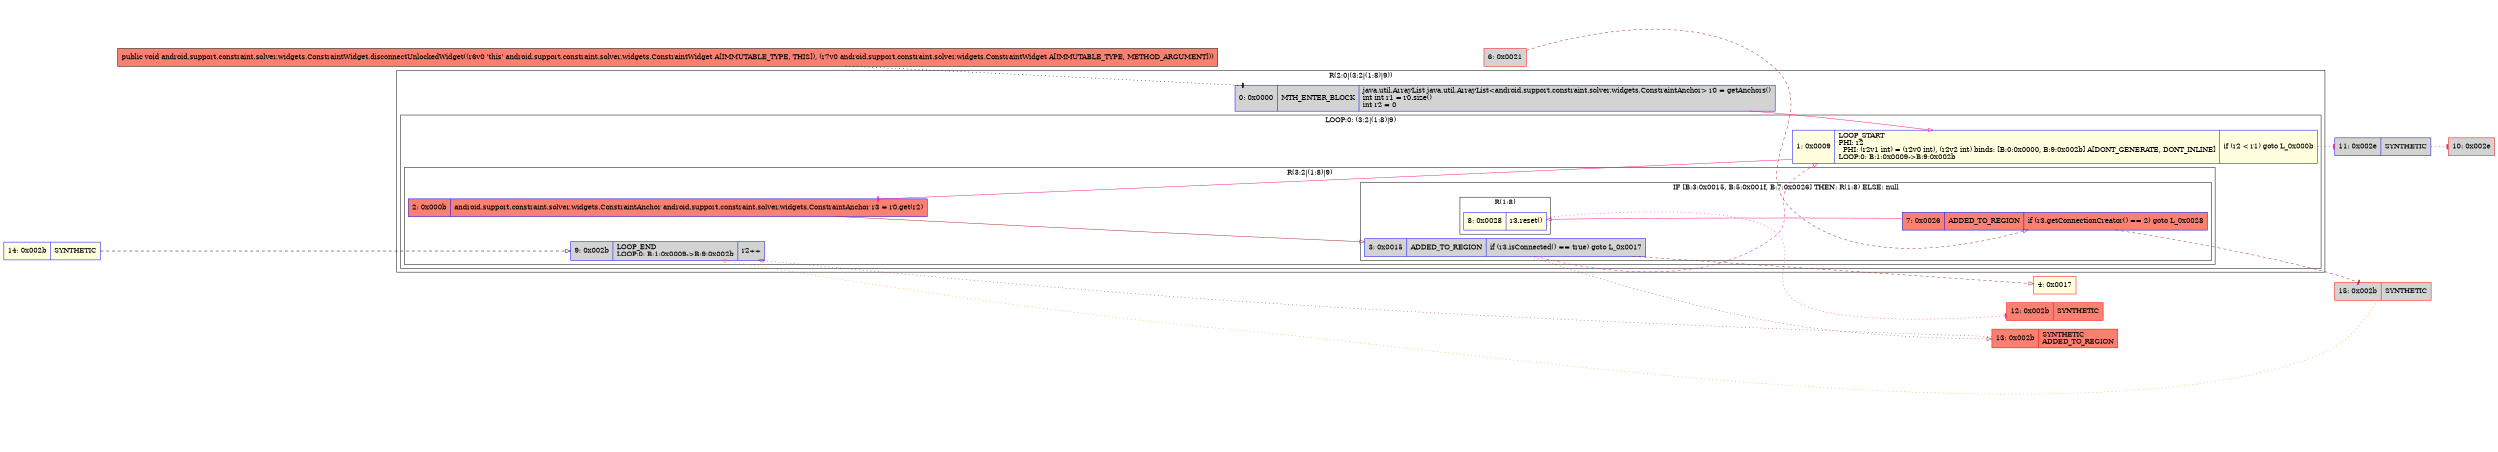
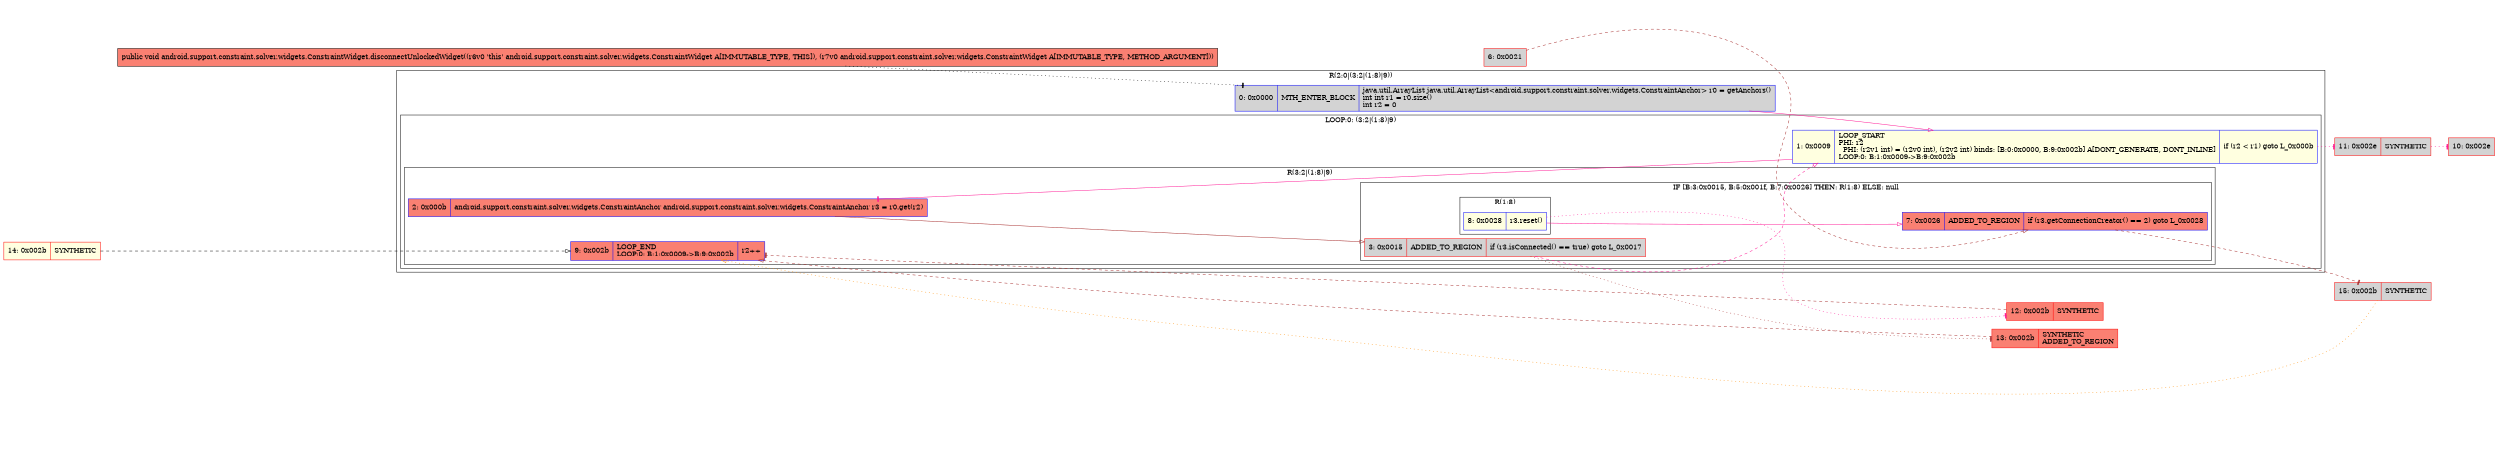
  digraph {
    rankdir=LR
    node [color=red fillcolor=lightgrey shape=record style=filled]
    edge [arrowhead=onormal color=deeppink style=dashed]
    n1 [color=blue fillcolor=lightyellow label="{8\:\ 0x0028|r3.reset()\l}"]
-   n2 [color=blue label="{3\:\ 0x0015|ADDED_TO_REGION\l|if (r3.isConnected() == true) goto L_0x0017\l}"]
+   n2 [label="{3\:\ 0x0015|ADDED_TO_REGION\l|if (r3.isConnected() == true) goto L_0x0017\l}"]
    n3 [color=blue fillcolor=salmon label="{7\:\ 0x0026|ADDED_TO_REGION\l|if (r3.getConnectionCreator() == 2) goto L_0x0028\l}"]
    n4 [color=blue fillcolor=salmon label="{2\:\ 0x000b|android.support.constraint.solver.widgets.ConstraintAnchor android.support.constraint.solver.widgets.ConstraintAnchor r3 = r0.get(r2)\l}"]
-   n5 [color=blue label="{9\:\ 0x002b|LOOP_END\lLOOP:0: B:1:0x0009\-\>B:9:0x002b\l|r2++\l}"]
+   n5 [color=blue fillcolor=salmon label="{9\:\ 0x002b|LOOP_END\lLOOP:0: B:1:0x0009\-\>B:9:0x002b\l|r2++\l}"]
    n6 [color=blue fillcolor=lightyellow label="{1\:\ 0x0009|LOOP_START\lPHI: r2 \l  PHI: (r2v1 int) = (r2v0 int), (r2v2 int) binds: [B:0:0x0000, B:9:0x002b] A[DONT_GENERATE, DONT_INLINE]\lLOOP:0: B:1:0x0009\-\>B:9:0x002b\l|if (r2 \< r1) goto L_0x000b\l}"]
    n7 [color=blue label="{0\:\ 0x0000|MTH_ENTER_BLOCK\l|java.util.ArrayList java.util.ArrayList\<android.support.constraint.solver.widgets.ConstraintAnchor\> r0 = getAnchors()\lint int r1 = r0.size()\lint r2 = 0\l}"]
    n8 [fillcolor=salmon label="{12\:\ 0x002b|SYNTHETIC\l}"]
-   n9 [fillcolor=lightyellow label="{4\:\ 0x0017}"]
    n10 [fillcolor=salmon label="{13\:\ 0x002b|SYNTHETIC\lADDED_TO_REGION\l}"]
    n11 [label="{15\:\ 0x002b|SYNTHETIC\l}"]
-   n12 [color=blue label="{11\:\ 0x002e|SYNTHETIC\l}"]
+   n12 [label="{11\:\ 0x002e|SYNTHETIC\l}"]
    n13 [label="{10\:\ 0x002e}"]
    n14 [label="{6\:\ 0x0021}"]
-   n15 [color=blue fillcolor=lightyellow label="{14\:\ 0x002b|SYNTHETIC\l}"]
+   n15 [fillcolor=lightyellow label="{14\:\ 0x002b|SYNTHETIC\l}"]
    n16 [fillcolor=salmon label="{public void android.support.constraint.solver.widgets.ConstraintWidget.disconnectUnlockedWidget((r6v0 'this' android.support.constraint.solver.widgets.ConstraintWidget A[IMMUTABLE_TYPE, THIS]), (r7v0 android.support.constraint.solver.widgets.ConstraintWidget A[IMMUTABLE_TYPE, METHOD_ARGUMENT])) }" color=""]
    subgraph cluster_1 {
      label="R(2:0|(3:2|(1:8)|9))"
      n7
      subgraph cluster_2 {
        label="LOOP:0: (3:2|(1:8)|9)"
        n6
        subgraph cluster_3 {
          label="R(3:2|(1:8)|9)"
          n4
          n5
          subgraph cluster_4 {
            label="IF [B:3:0x0015, B:5:0x001f, B:7:0x0026] THEN: R(1:8) ELSE: null"
            n2
            n3
            subgraph cluster_5 {
              label="R(1:8)"
              n1
            }
          }
        }
      }
    }
    n1 -> n8 [arrowhead=tee style=dotted]
    n2 -> n6
-   n2 -> n9 [color=brown]
-   n2 -> n10 [color=brown style=dotted]
-   n3 -> n1 [style=solid]
+   n2 -> n10 [arrowhead=tee color=brown style=dotted]
+   n1 -> n3 [style=solid]
    n3 -> n11 [arrowhead=tee color=brown]
    n4 -> n2 [color=brown style=solid]
    n6 -> n4 [arrowhead=tee style=solid]
    n6 -> n12 [arrowhead=tee style=dotted]
    n7 -> n6 [style=solid]
-   n10 -> n5 [color=brown style=dotted]
+   n8 -> n5 [arrowhead=tee color=brown]
+   n10 -> n5 [color=brown]
    n11 -> n5 [color=darkorange style=dotted]
    n12 -> n13 [arrowhead=tee style=dotted]
    n14 -> n3 [color=brown]
    n15 -> n5 [color=black]
    n16 -> n7 [arrowhead=tee color=black style=dotted]
  }
